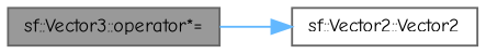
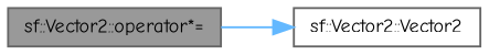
  digraph {
    rankdir=LR
    fontname="Comic Neue"
    node [fontname="Comic Neue" fontsize=10 shape=box style=filled]
-   n1 [color=gray40 fillcolor=grey60 fontcolor=black height=0.2 label="sf::Vector3::operator*=" width=0.4]
+   n1 [color=gray40 fillcolor=grey60 fontcolor=black height=0.2 label="sf::Vector2::operator*=" width=0.4]
    n2 [color=grey40 fillcolor=white height=0.2 label="sf::Vector2::Vector2" width=0.4]
    n1 -> n2 [color=steelblue1 fontname="Comic Neue" fontsize=10 labelfontname=Helvetica labelfontsize=10 style=solid]
  }
